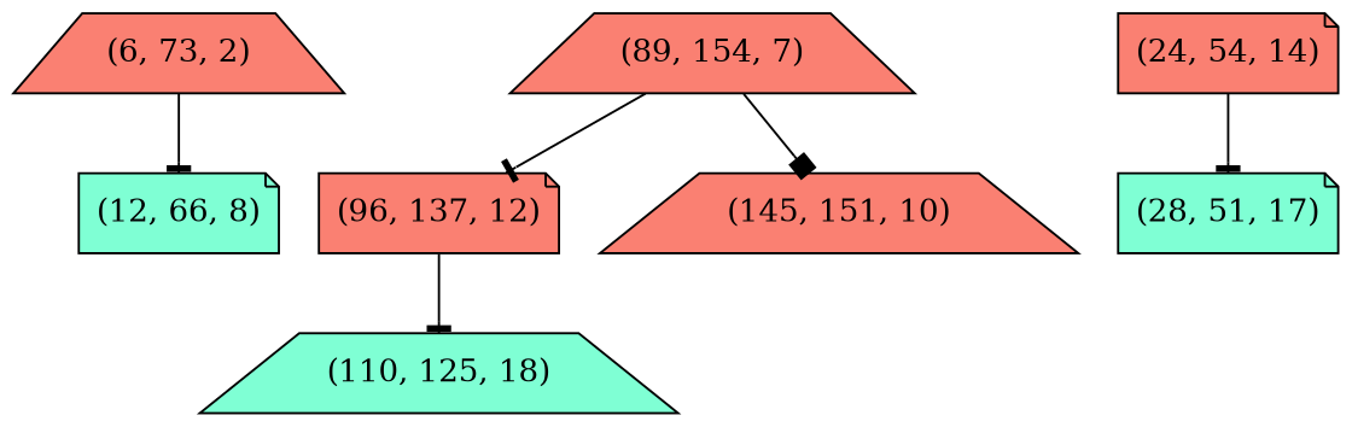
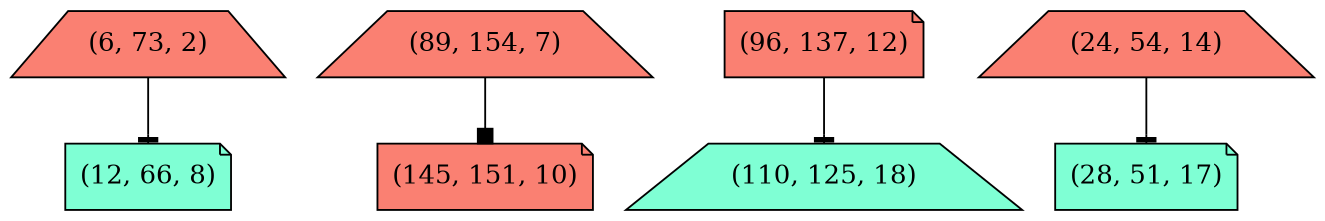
  digraph {
    node [fillcolor=salmon shape=trapezium style=filled]
    edge [arrowhead=tee]
    "(6, 73, 2)"
    "(12, 66, 8)" [fillcolor=aquamarine shape=note]
    "(89, 154, 7)"
    "(96, 137, 12)" [shape=note]
-   "(145, 151, 10)"
-   "(24, 54, 14)" [shape=note]
+   "(145, 151, 10)" [shape=note]
+   "(24, 54, 14)"
    "(28, 51, 17)" [fillcolor=aquamarine shape=note]
    "(110, 125, 18)" [fillcolor=aquamarine]
    "(6, 73, 2)" -> "(12, 66, 8)"
-   "(89, 154, 7)" -> "(96, 137, 12)"
    "(89, 154, 7)" -> "(145, 151, 10)" [arrowhead=box]
    "(96, 137, 12)" -> "(110, 125, 18)"
    "(24, 54, 14)" -> "(28, 51, 17)"
  }
